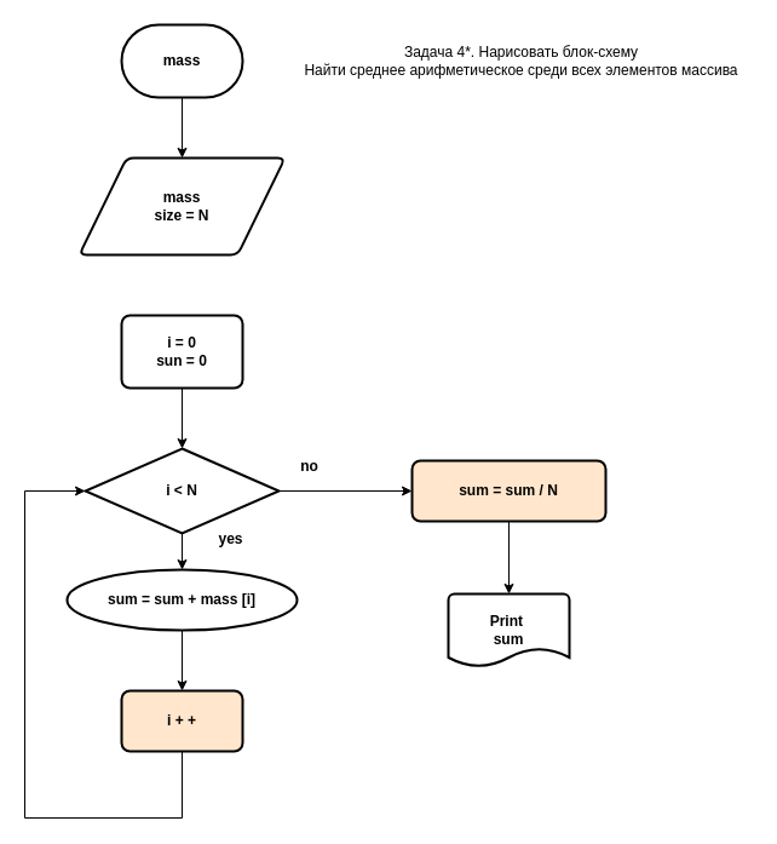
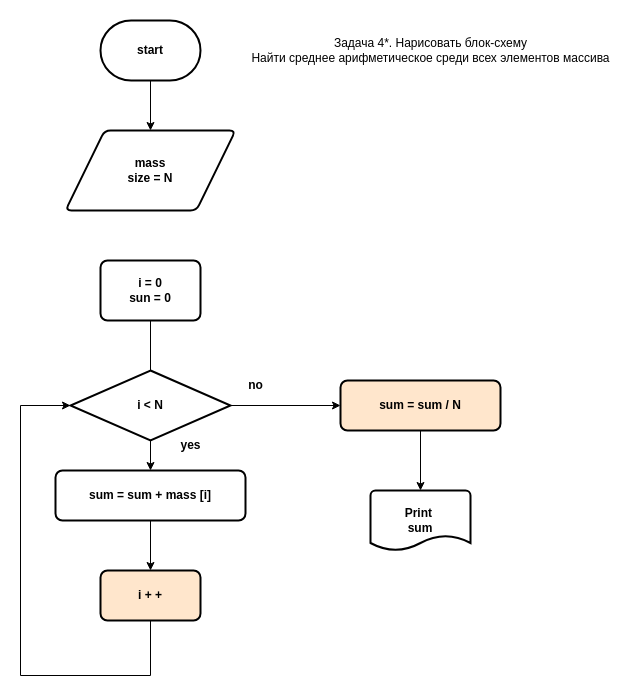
  <mxCell id="0" />
  <mxCell id="1" parent="0" />
  <mxCell id="2" style="edgeStyle=orthogonalEdgeStyle;rounded=0;orthogonalLoop=1;jettySize=auto;html=1;entryX=0.5;entryY=0;entryDx=0;entryDy=0;" edge="1" parent="1" source="3" target="4"><mxGeometry relative="1" as="geometry" /></mxCell>
- <mxCell id="3" value="&lt;b&gt;mass&lt;/b&gt;" style="strokeWidth=2;html=1;shape=mxgraph.flowchart.terminator;whiteSpace=wrap;" vertex="1" parent="1"><mxGeometry x="100" y="20" width="100" height="60" as="geometry" /></mxCell>
+ <mxCell id="3" value="&lt;b&gt;start&lt;/b&gt;" style="strokeWidth=2;html=1;shape=mxgraph.flowchart.terminator;whiteSpace=wrap;" vertex="1" parent="1"><mxGeometry x="100" y="20" width="100" height="60" as="geometry" /></mxCell>
  <mxCell id="4" value="&lt;b&gt;mass&lt;br&gt;size = N&lt;/b&gt;" style="shape=parallelogram;html=1;strokeWidth=2;perimeter=parallelogramPerimeter;whiteSpace=wrap;rounded=1;arcSize=12;size=0.23;" vertex="1" parent="1"><mxGeometry x="65" y="130" width="170" height="80" as="geometry" /></mxCell>
- <mxCell id="5" style="edgeStyle=orthogonalEdgeStyle;rounded=0;orthogonalLoop=1;jettySize=auto;html=1;entryX=0.5;entryY=0;entryDx=0;entryDy=0;entryPerimeter=0;" edge="1" parent="1" source="6" target="9"><mxGeometry relative="1" as="geometry" /></mxCell>
+ <mxCell id="5" style="edgeStyle=orthogonalEdgeStyle;rounded=0;orthogonalLoop=1;jettySize=auto;html=1;entryX=0.5;entryY=0;entryDx=0;entryDy=0;entryPerimeter=0;endArrow=none;" edge="1" parent="1" source="6" target="9"><mxGeometry relative="1" as="geometry" /></mxCell>
  <mxCell id="6" value="&lt;b&gt;i = 0&lt;br&gt;sun = 0&lt;/b&gt;" style="rounded=1;whiteSpace=wrap;html=1;absoluteArcSize=1;arcSize=14;strokeWidth=2;" vertex="1" parent="1"><mxGeometry x="100" y="260" width="100" height="60" as="geometry" /></mxCell>
  <mxCell id="7" style="edgeStyle=orthogonalEdgeStyle;rounded=0;orthogonalLoop=1;jettySize=auto;html=1;entryX=0;entryY=0.5;entryDx=0;entryDy=0;" edge="1" parent="1" source="9" target="11"><mxGeometry relative="1" as="geometry" /></mxCell>
  <mxCell id="8" style="edgeStyle=orthogonalEdgeStyle;rounded=0;orthogonalLoop=1;jettySize=auto;html=1;entryX=0.5;entryY=0;entryDx=0;entryDy=0;" edge="1" parent="1" source="9" target="13"><mxGeometry relative="1" as="geometry" /></mxCell>
  <mxCell id="9" value="&lt;b&gt;i &amp;lt; N&lt;/b&gt;" style="strokeWidth=2;html=1;shape=mxgraph.flowchart.decision;whiteSpace=wrap;" vertex="1" parent="1"><mxGeometry x="70" y="370" width="160" height="70" as="geometry" /></mxCell>
  <mxCell id="10" style="edgeStyle=orthogonalEdgeStyle;rounded=0;orthogonalLoop=1;jettySize=auto;html=1;entryX=0.5;entryY=0;entryDx=0;entryDy=0;entryPerimeter=0;" edge="1" parent="1" source="11" target="14"><mxGeometry relative="1" as="geometry" /></mxCell>
  <mxCell id="11" value="&lt;b&gt;sum = sum / N&lt;/b&gt;" style="rounded=1;whiteSpace=wrap;html=1;absoluteArcSize=1;arcSize=14;strokeWidth=2;fillColor=#ffe6cc;" vertex="1" parent="1"><mxGeometry x="340" y="380" width="160" height="50" as="geometry" /></mxCell>
  <mxCell id="12" value="" style="edgeStyle=orthogonalEdgeStyle;rounded=0;orthogonalLoop=1;jettySize=auto;html=1;" edge="1" parent="1" source="13" target="16"><mxGeometry relative="1" as="geometry" /></mxCell>
- <mxCell id="13" value="&lt;b&gt;sum = sum + mass [i]&lt;/b&gt;" style="ellipse;whiteSpace=wrap;html=1;absoluteArcSize=1;arcSize=14;strokeWidth=2;" vertex="1" parent="1"><mxGeometry x="55" y="470" width="190" height="50" as="geometry" /></mxCell>
+ <mxCell id="13" value="&lt;b&gt;sum = sum + mass [i]&lt;/b&gt;" style="rounded=1;whiteSpace=wrap;html=1;absoluteArcSize=1;arcSize=14;strokeWidth=2;" vertex="1" parent="1"><mxGeometry x="55" y="470" width="190" height="50" as="geometry" /></mxCell>
  <mxCell id="14" value="&lt;b&gt;Print&amp;nbsp;&lt;br&gt;sum&lt;/b&gt;" style="strokeWidth=2;html=1;shape=mxgraph.flowchart.document2;whiteSpace=wrap;size=0.25;" vertex="1" parent="1"><mxGeometry x="370" y="490" width="100" height="60" as="geometry" /></mxCell>
  <mxCell id="15" style="edgeStyle=orthogonalEdgeStyle;rounded=0;orthogonalLoop=1;jettySize=auto;html=1;entryX=0;entryY=0.5;entryDx=0;entryDy=0;entryPerimeter=0;" edge="1" parent="1" source="16" target="9"><mxGeometry relative="1" as="geometry"><Array as="points"><mxPoint x="20" y="675" /><mxPoint x="20" y="405" /></Array></mxGeometry></mxCell>
  <mxCell id="16" value="&lt;b&gt;i + +&lt;/b&gt;" style="rounded=1;whiteSpace=wrap;html=1;absoluteArcSize=1;arcSize=14;strokeWidth=2;fillColor=#ffe6cc;" vertex="1" parent="1"><mxGeometry x="100" y="570" width="100" height="50" as="geometry" /></mxCell>
  <mxCell id="17" value="&lt;b&gt;no&lt;/b&gt;" style="text;html=1;align=center;verticalAlign=middle;resizable=0;points=[];autosize=1;strokeColor=none;fillColor=none;" vertex="1" parent="1"><mxGeometry x="235" y="370" width="40" height="30" as="geometry" /></mxCell>
  <mxCell id="18" value="&lt;b&gt;yes&lt;/b&gt;" style="text;html=1;align=center;verticalAlign=middle;resizable=0;points=[];autosize=1;strokeColor=none;fillColor=none;" vertex="1" parent="1"><mxGeometry x="170" y="430" width="40" height="30" as="geometry" /></mxCell>
  <mxCell id="19" value="Задача 4*. Нарисовать блок-схему&lt;br/&gt;Найти среднее арифметическое среди всех элементов массива" style="text;html=1;align=center;verticalAlign=middle;resizable=0;points=[];autosize=1;strokeColor=none;fillColor=none;" vertex="1" parent="1"><mxGeometry x="240" y="30" width="380" height="40" as="geometry" /></mxCell>
